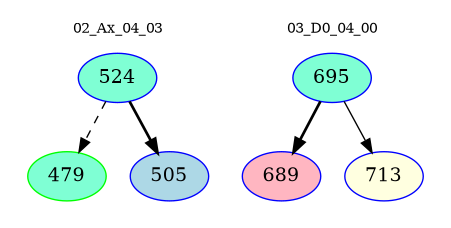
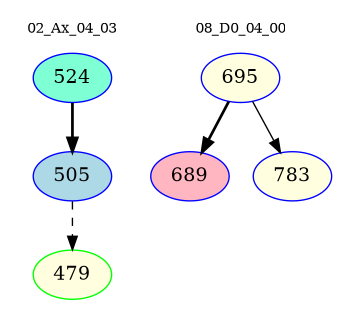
  digraph {
    node [color=blue fillcolor=aquamarine style=filled]
    edge [color=black style=bold]
    n1 [label=524]
-   n2 [color=green label=479]
+   n2 [color=green fillcolor=lightyellow label=479]
    n3 [fillcolor=lightblue label=505]
-   n4 [label=695]
+   n4 [fillcolor=lightyellow label=695]
    n5 [fillcolor=lightpink label=689]
-   n6 [fillcolor=lightyellow label=713]
+   n6 [fillcolor=lightyellow label=783]
    subgraph cluster_1 {
      color=white
      fontsize=10
      label="02_Ax_04_03"
      n1
      n2
      n3
    }
    subgraph cluster_2 {
      color=white
      fontsize=10
-     label="03_D0_04_00"
+     label="08_D0_04_00"
      n4
      n5
      n6
    }
-   n1 -> n2 [style=dashed]
+   n3 -> n2 [style=dashed]
    n1 -> n3
    n4 -> n5
    n4 -> n6 [style=solid]
  }
